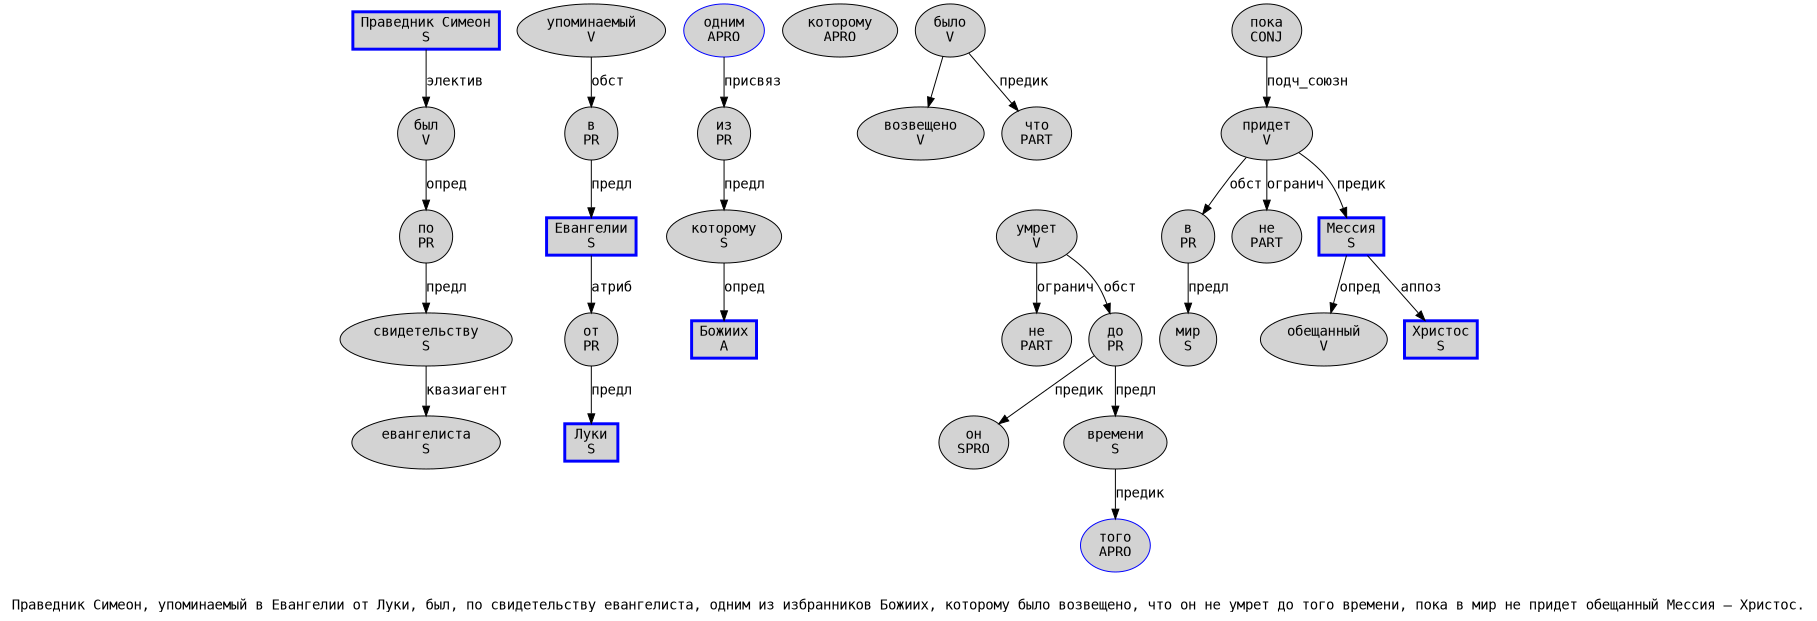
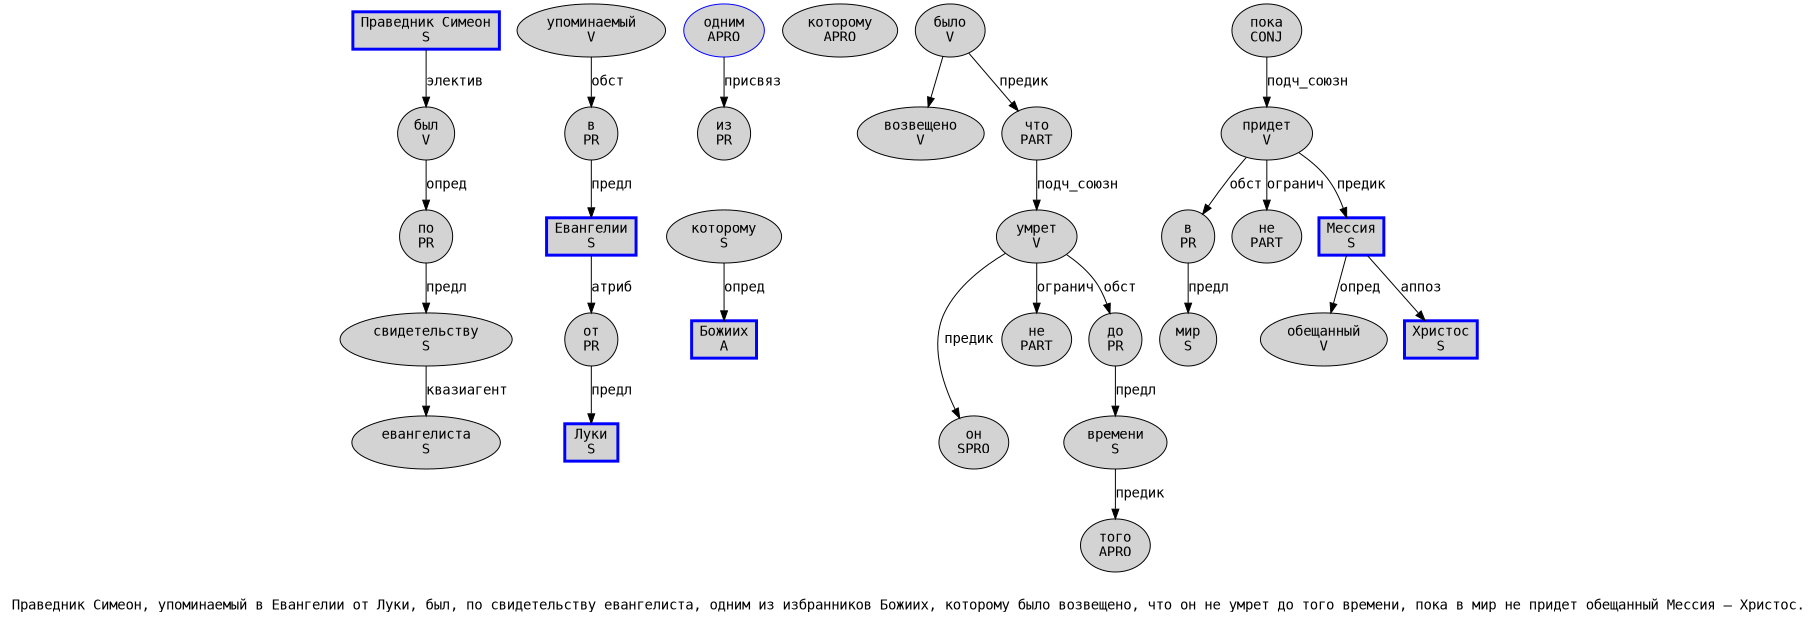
  digraph {
    fontname="DejaVu Sans Mono"
    label="Праведник Симеон, упоминаемый в Евангелии от Луки, был, по свидетельству евангелиста, одним из избранников Божиих, которому было возвещено, что он не умрет до того времени, пока в мир не придет обещанный Мессия — Христос."
    node [fillcolor=lightgray fontname="DejaVu Sans Mono" penwidth=1 shape=ellipse style=filled]
    edge [fontname="DejaVu Sans Mono"]
    n1 [color=blue label="Праведник Симеон\nS" penwidth=3 shape=box]
    n2 [label="был\nV"]
    n3 [label="по\nPR"]
    n4 [label="упоминаемый\nV"]
    n5 [label="в\nPR"]
    n6 [color=blue label="Евангелии\nS" penwidth=3 shape=box]
    n7 [label="от\nPR"]
    n8 [color=blue label="Луки\nS" penwidth=3 shape=box]
    n9 [label="свидетельству\nS"]
    n10 [label="евангелиста\nS"]
    n11 [color=blue label="одним\nAPRO"]
    n12 [label="из\nPR"]
    n13 [label="которому\nS"]
    n14 [color=blue label="Божиих\nA" penwidth=3 shape=box]
    n15 [label="которому\nAPRO"]
    n16 [label="было\nV"]
    n17 [label="возвещено\nV"]
    n18 [label="что\nPART"]
    n19 [label="умрет\nV"]
    n20 [label="он\nSPRO"]
    n21 [label="не\nPART"]
    n22 [label="до\nPR"]
    n23 [label="времени\nS"]
-   n24 [label="того\nAPRO" color=blue]
+   n24 [label="того\nAPRO"]
    n25 [label="пока\nCONJ"]
    n26 [label="придет\nV"]
    n27 [label="в\nPR"]
    n28 [label="не\nPART"]
    n29 [color=blue label="Мессия\nS" penwidth=3 shape=box]
    n30 [label="мир\nS"]
    n31 [label="обещанный\nV"]
    n32 [color=blue label="Христос\nS" penwidth=3 shape=box]
    n1 -> n2 [label="электив"]
    n2 -> n3 [label="опред"]
    n3 -> n9 [label="предл"]
    n4 -> n5 [label="обст"]
    n5 -> n6 [label="предл"]
    n6 -> n7 [label="атриб"]
    n7 -> n8 [label="предл"]
    n9 -> n10 [label="квазиагент"]
    n11 -> n12 [label="присвяз"]
-   n12 -> n13 [label="предл"]
    n13 -> n14 [label="опред"]
    n16 -> n17
    n16 -> n18 [label="предик"]
-   n22 -> n20 [label="предик"]
+   n18 -> n19 [label="подч_союзн"]
+   n19 -> n20 [label="предик"]
    n19 -> n21 [label="огранич"]
    n19 -> n22 [label="обст"]
    n22 -> n23 [label="предл"]
    n23 -> n24 [label="предик"]
    n25 -> n26 [label="подч_союзн"]
    n26 -> n27 [label="обст"]
    n26 -> n28 [label="огранич"]
    n26 -> n29 [label="предик"]
    n27 -> n30 [label="предл"]
    n29 -> n31 [label="опред"]
    n29 -> n32 [label="аппоз"]
  }
